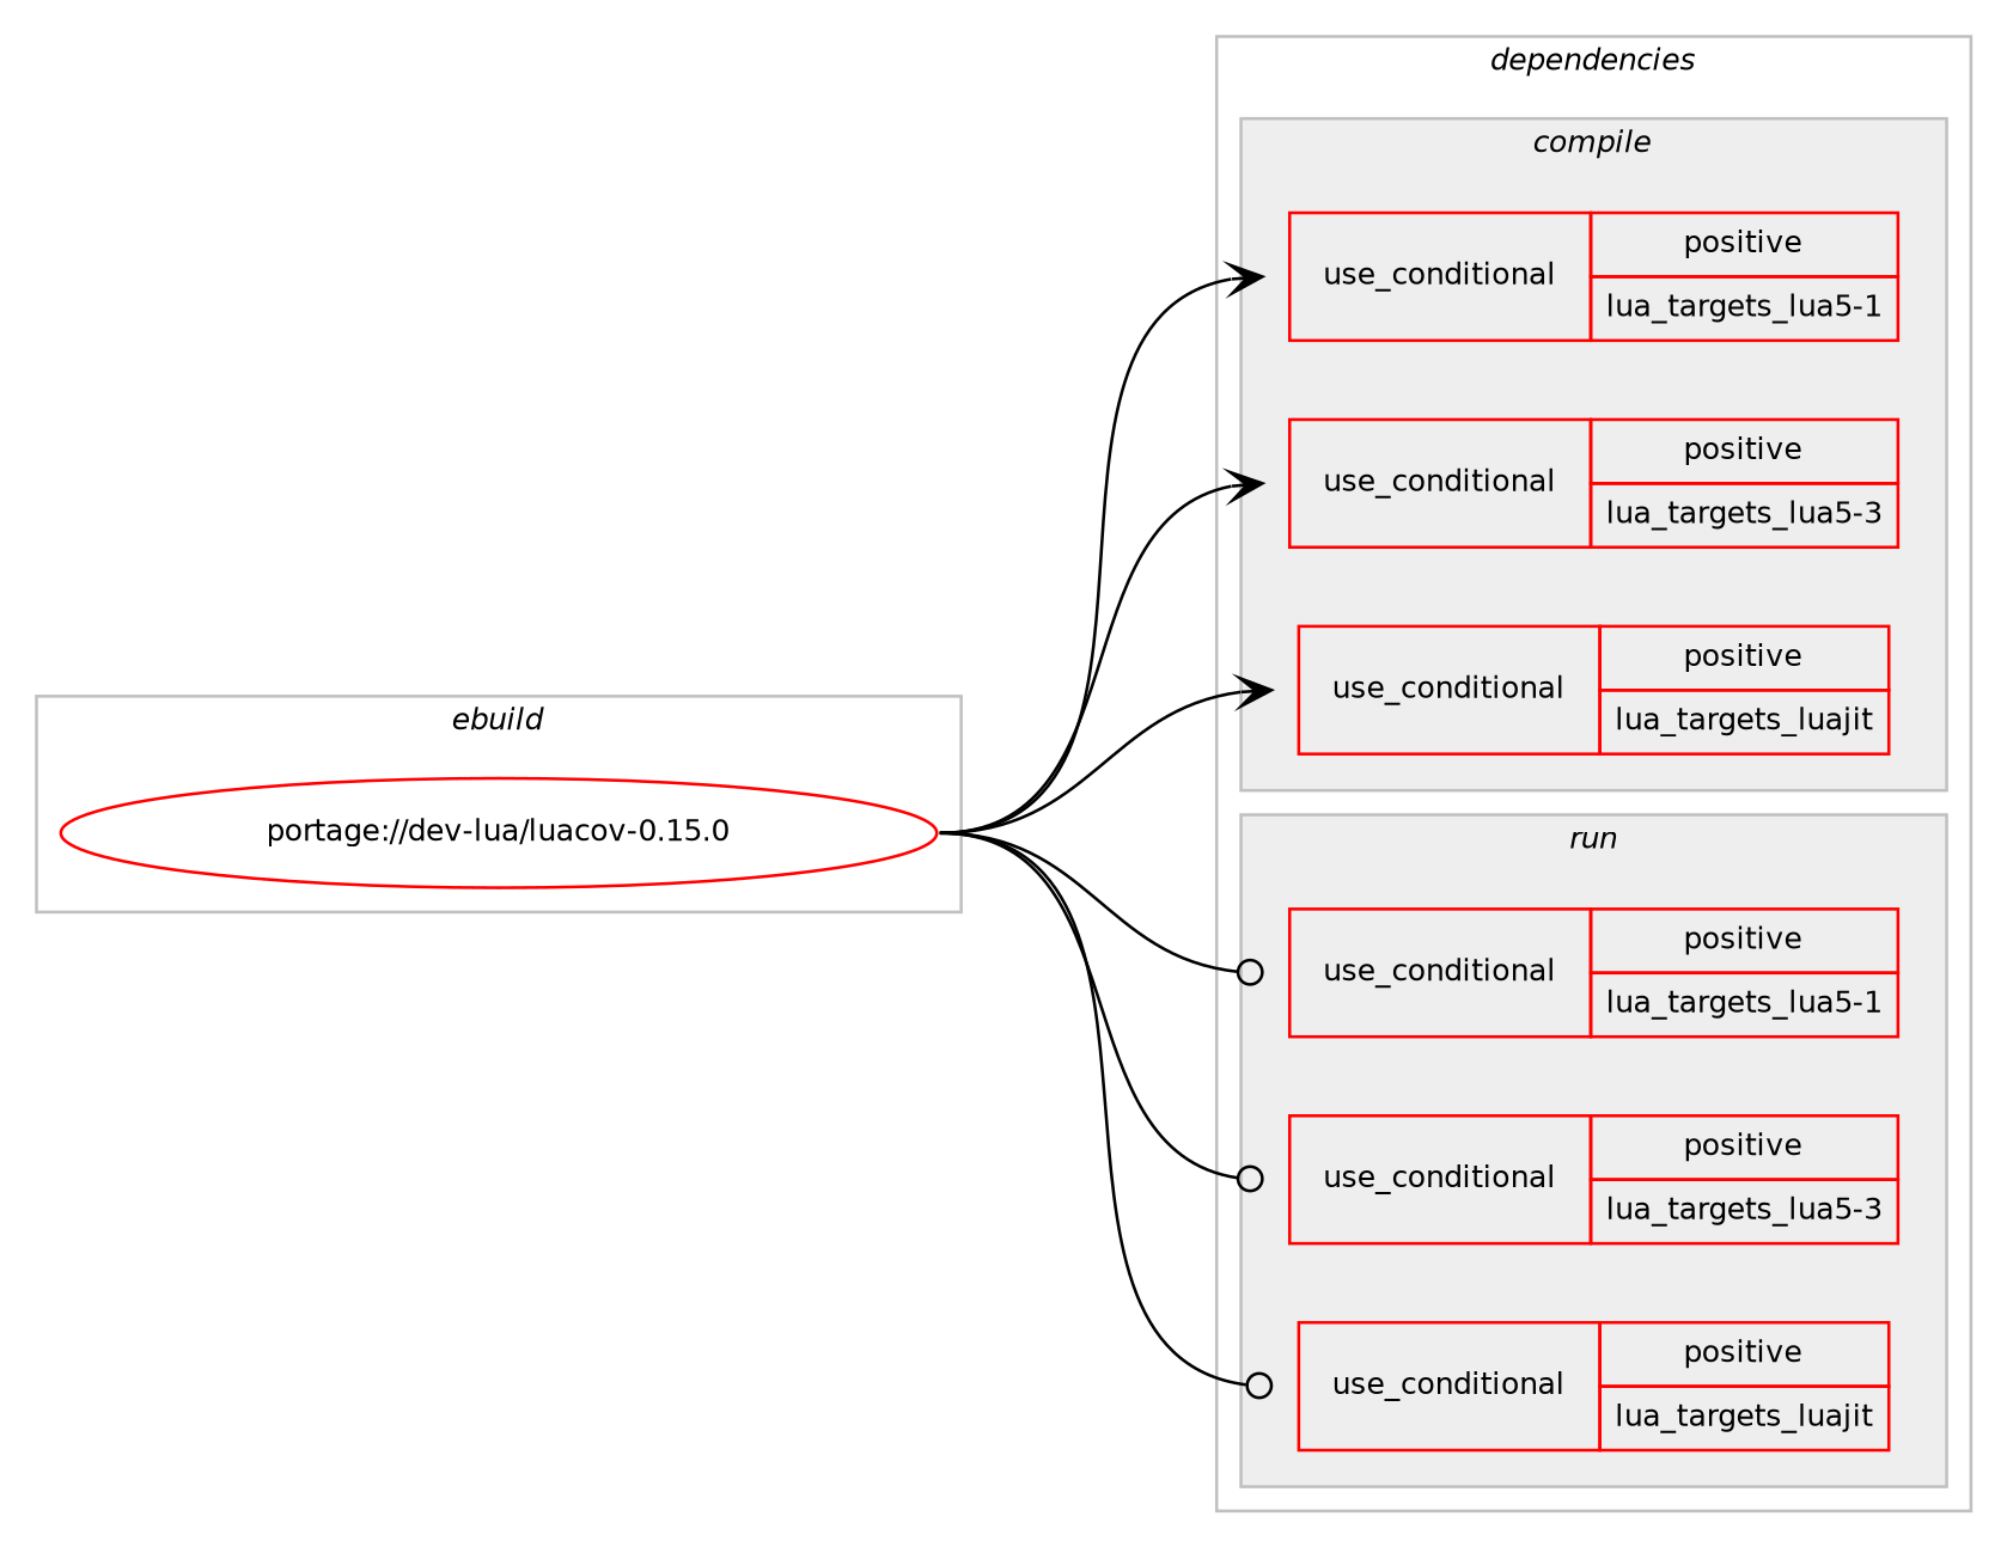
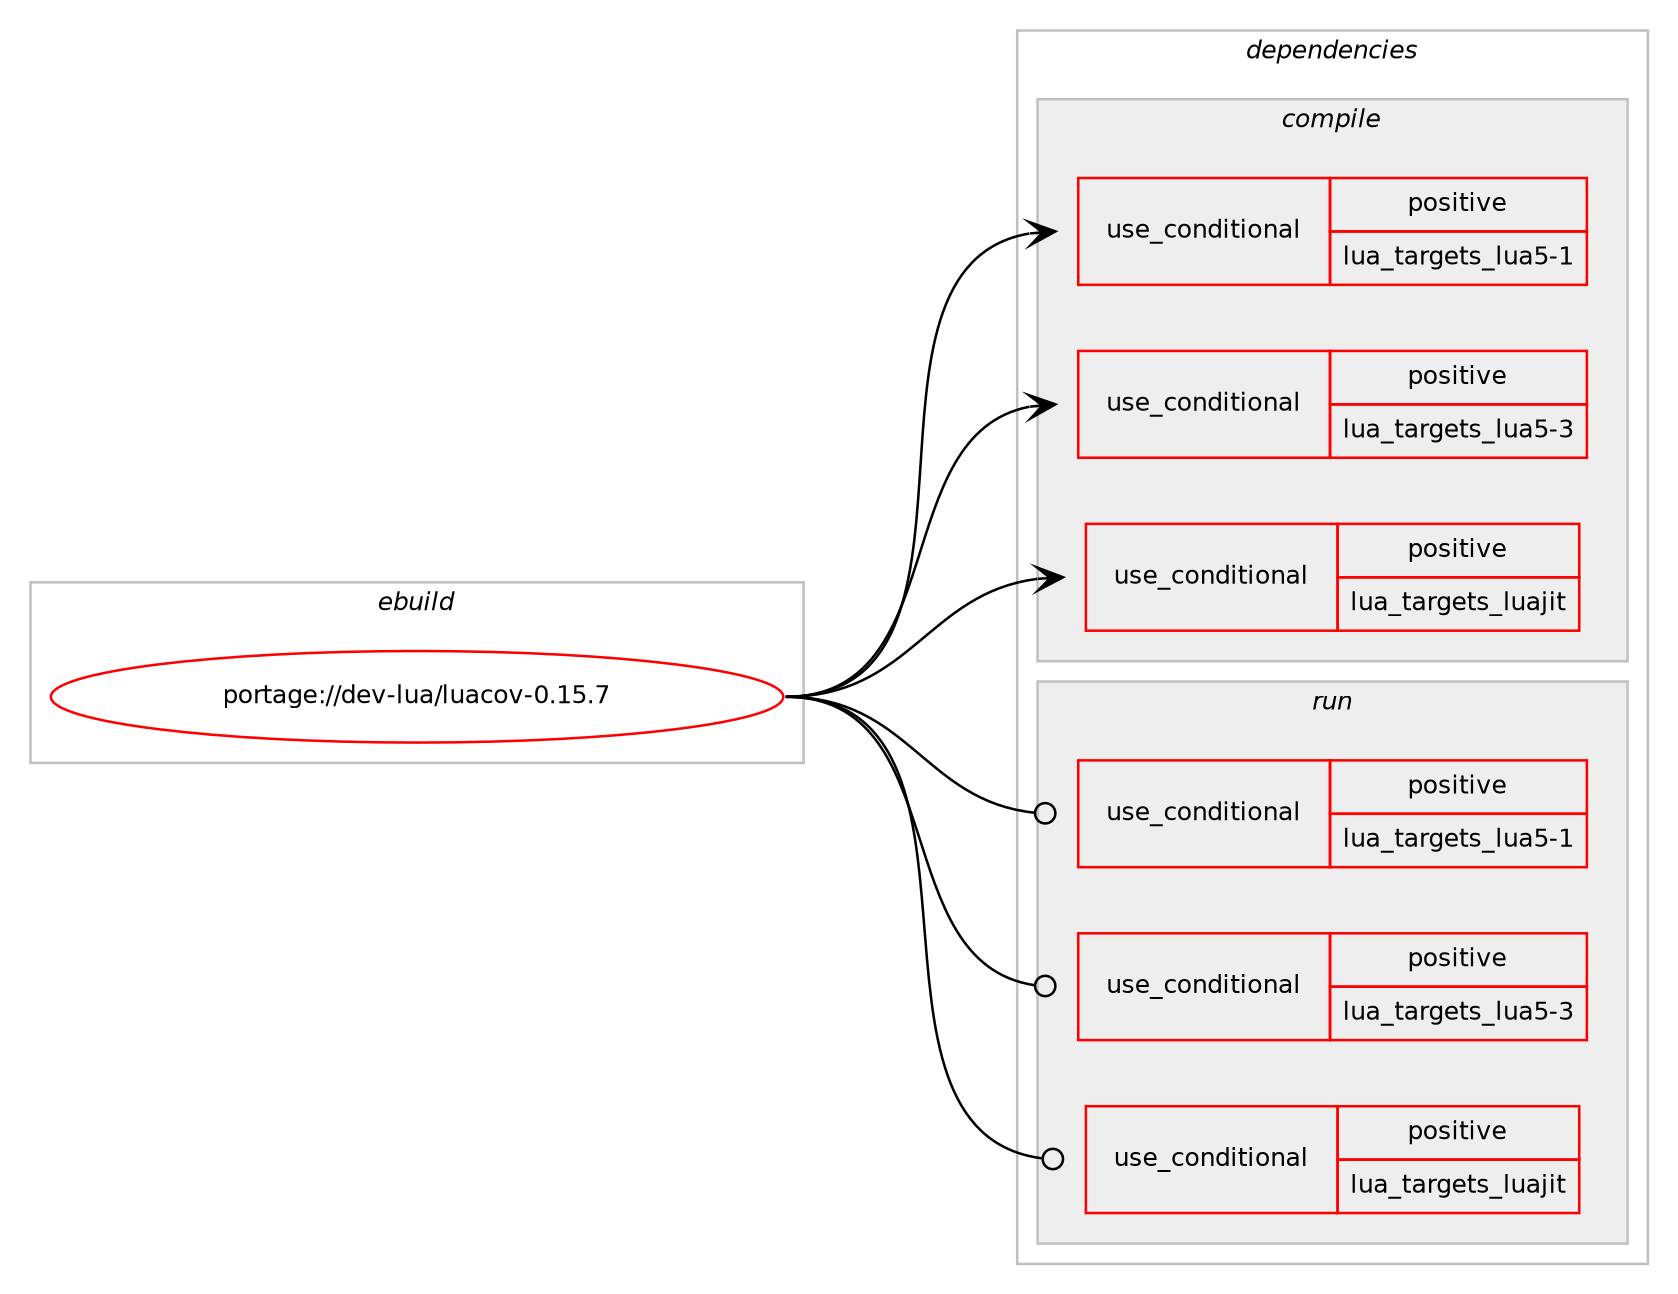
  digraph {
    compound=true
    concentrate=true
    fontname=Helvetica
    fontsize=10
    newrank=true
    rankdir=LR
    ranksep=1.5
    node [color=red fontname=Helvetica fontsize=10 shape=none]
    edge [arrowhead=vee headport=w style=solid tailport=e weight=20]
-   n1 [label="portage://dev-lua/luacov-0.15.0" width=4 shape=""]
+   n1 [label="portage://dev-lua/luacov-0.15.7" width=4 shape=""]
    n2 [label=<<TABLE BORDER="0" CELLBORDER="1" CELLSPACING="0" CELLPADDING="4"><TR><TD ROWSPAN="3" CELLPADDING="10">use_conditional</TD></TR><TR><TD>positive</TD></TR><TR><TD>lua_targets_lua5-1</TD></TR></TABLE>>]
    n3 [label=<<TABLE BORDER="0" CELLBORDER="1" CELLSPACING="0" CELLPADDING="4"><TR><TD ROWSPAN="3" CELLPADDING="10">use_conditional</TD></TR><TR><TD>positive</TD></TR><TR><TD>lua_targets_lua5-3</TD></TR></TABLE>>]
    n4 [label=<<TABLE BORDER="0" CELLBORDER="1" CELLSPACING="0" CELLPADDING="4"><TR><TD ROWSPAN="3" CELLPADDING="10">use_conditional</TD></TR><TR><TD>positive</TD></TR><TR><TD>lua_targets_luajit</TD></TR></TABLE>>]
    n5 [label=<<TABLE BORDER="0" CELLBORDER="1" CELLSPACING="0" CELLPADDING="4"><TR><TD ROWSPAN="3" CELLPADDING="10">use_conditional</TD></TR><TR><TD>positive</TD></TR><TR><TD>lua_targets_lua5-1</TD></TR></TABLE>>]
    n6 [label=<<TABLE BORDER="0" CELLBORDER="1" CELLSPACING="0" CELLPADDING="4"><TR><TD ROWSPAN="3" CELLPADDING="10">use_conditional</TD></TR><TR><TD>positive</TD></TR><TR><TD>lua_targets_lua5-3</TD></TR></TABLE>>]
    n7 [label=<<TABLE BORDER="0" CELLBORDER="1" CELLSPACING="0" CELLPADDING="4"><TR><TD ROWSPAN="3" CELLPADDING="10">use_conditional</TD></TR><TR><TD>positive</TD></TR><TR><TD>lua_targets_luajit</TD></TR></TABLE>>]
    subgraph cluster_1 {
      color=gray
      label=<<i>ebuild</i>>
      rank=same
      n1
    }
    subgraph cluster_2 {
      color=gray
      label=<<i>dependencies</i>>
      subgraph cluster_3 {
        color=gray
        fillcolor="#eeeeee"
        label=<<i>compile</i>>
        style=filled
        subgraph sub_4 {
          color=gray
          fillcolor="#eeeeee"
          label=<<i>compile</i>>
          style=filled
          n2
        }
        subgraph sub_5 {
          color=gray
          fillcolor="#eeeeee"
          label=<<i>compile</i>>
          style=filled
          n3
        }
        subgraph sub_6 {
          color=gray
          fillcolor="#eeeeee"
          label=<<i>compile</i>>
          style=filled
          n4
        }
      }
      subgraph cluster_7 {
        color=gray
        fillcolor="#eeeeee"
        label=<<i>compile and run</i>>
        style=filled
      }
      subgraph cluster_8 {
        color=gray
        fillcolor="#eeeeee"
        label=<<i>run</i>>
        style=filled
        subgraph sub_9 {
          color=gray
          fillcolor="#eeeeee"
          label=<<i>run</i>>
          style=filled
          n5
        }
        subgraph sub_10 {
          color=gray
          fillcolor="#eeeeee"
          label=<<i>run</i>>
          style=filled
          n6
        }
        subgraph sub_11 {
          color=gray
          fillcolor="#eeeeee"
          label=<<i>run</i>>
          style=filled
          n7
        }
      }
    }
    subgraph cluster_12 {
      color=gray
      label=<<i>candidates</i>>
      rank=same
    }
    n1 -> n2
    n1 -> n3
    n1 -> n4
    n1 -> n5 [arrowhead=odot]
    n1 -> n6 [arrowhead=odot]
    n1 -> n7 [arrowhead=odot]
  }
